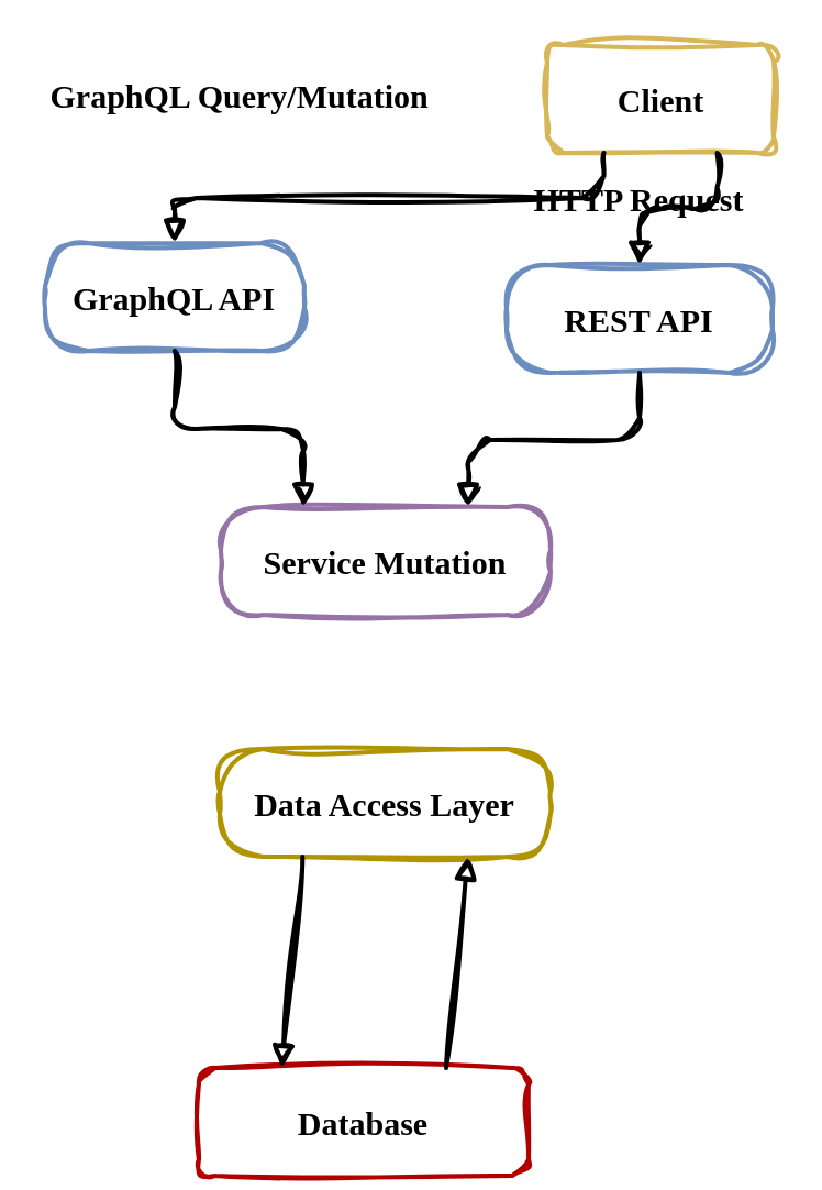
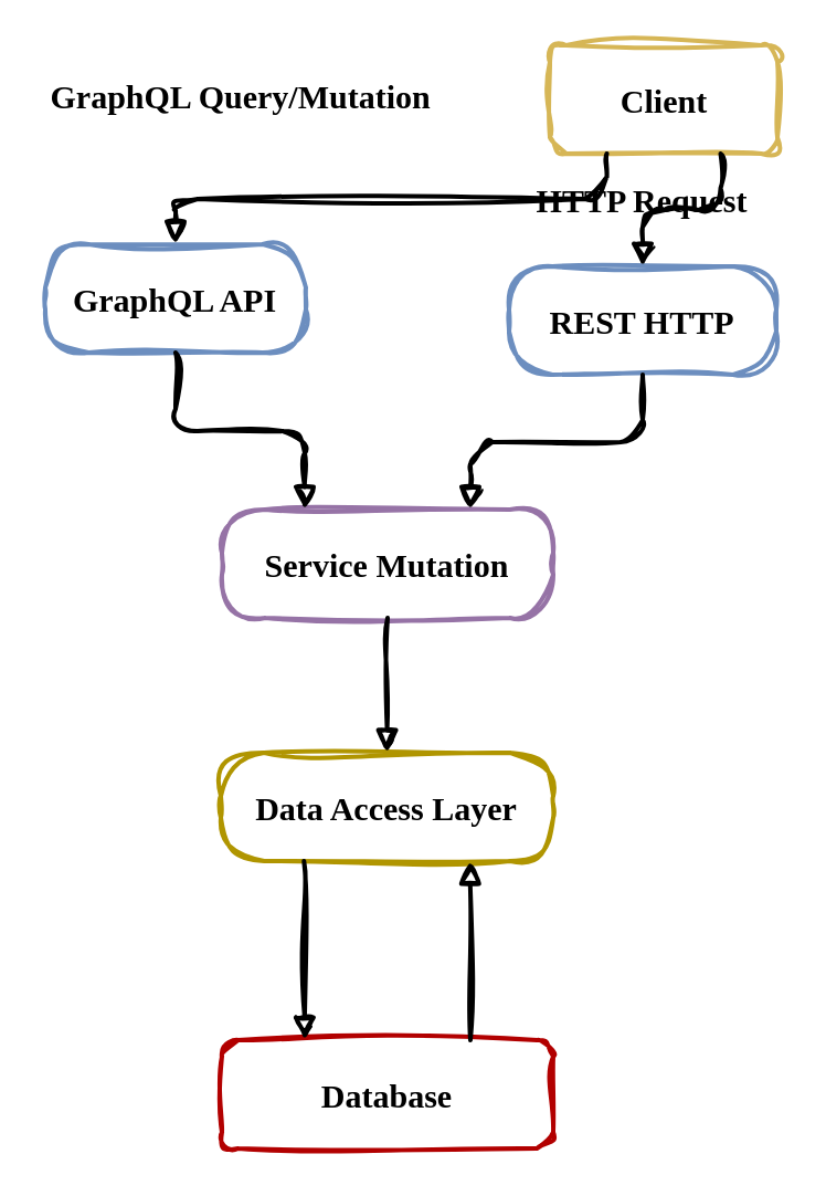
  <mxCell id="0" />
  <mxCell id="1" parent="0" />
  <mxCell id="2" value="Client" style="whiteSpace=wrap;strokeWidth=2;sketch=1;curveFitting=1;jiggle=2;rounded=1;labelBackgroundColor=none;fillColor=none;strokeColor=#d6b656;fontFamily=Architects Daughter;fontSize=15;fontSource=https%3A%2F%2Ffonts.googleapis.com%2Fcss%3Ffamily%3DArchitects%2BDaughter;fontStyle=1" vertex="1" parent="1"><mxGeometry x="248.5" y="20" width="103" height="49" as="geometry" /></mxCell>
  <mxCell id="3" value="GraphQL API" style="rounded=1;arcSize=40;strokeWidth=2;sketch=1;curveFitting=1;jiggle=2;labelBackgroundColor=none;fillColor=none;strokeColor=#6c8ebf;fontFamily=Architects Daughter;fontSize=15;fontSource=https%3A%2F%2Ffonts.googleapis.com%2Fcss%3Ffamily%3DArchitects%2BDaughter;fontStyle=1" vertex="1" parent="1"><mxGeometry x="20" y="110" width="118" height="49" as="geometry" /></mxCell>
- <mxCell id="4" value="REST API" style="rounded=1;arcSize=40;strokeWidth=2;sketch=1;curveFitting=1;jiggle=2;labelBackgroundColor=none;fillColor=none;strokeColor=#6c8ebf;fontFamily=Architects Daughter;fontSize=15;fontSource=https%3A%2F%2Ffonts.googleapis.com%2Fcss%3Ffamily%3DArchitects%2BDaughter;fontStyle=1" vertex="1" parent="1"><mxGeometry x="230" y="120" width="121" height="49" as="geometry" /></mxCell>
+ <mxCell id="4" value="REST HTTP" style="rounded=1;arcSize=40;strokeWidth=2;sketch=1;curveFitting=1;jiggle=2;labelBackgroundColor=none;fillColor=none;strokeColor=#6c8ebf;fontFamily=Architects Daughter;fontSize=15;fontSource=https%3A%2F%2Ffonts.googleapis.com%2Fcss%3Ffamily%3DArchitects%2BDaughter;fontStyle=1" vertex="1" parent="1"><mxGeometry x="230" y="120" width="121" height="49" as="geometry" /></mxCell>
  <mxCell id="5" value="Service Mutation" style="rounded=1;arcSize=40;strokeWidth=2;sketch=1;curveFitting=1;jiggle=2;labelBackgroundColor=none;fillColor=none;strokeColor=#9673a6;fontFamily=Architects Daughter;fontSize=15;fontSource=https%3A%2F%2Ffonts.googleapis.com%2Fcss%3Ffamily%3DArchitects%2BDaughter;fontStyle=1" vertex="1" parent="1"><mxGeometry x="100" y="230" width="150" height="49" as="geometry" /></mxCell>
  <mxCell id="6" value="Data Access Layer" style="rounded=1;arcSize=40;strokeWidth=2;sketch=1;curveFitting=1;jiggle=2;labelBackgroundColor=none;fillColor=none;fontColor=#000000;strokeColor=#B09500;fontFamily=Architects Daughter;fontSize=15;fontSource=https%3A%2F%2Ffonts.googleapis.com%2Fcss%3Ffamily%3DArchitects%2BDaughter;fontStyle=1" vertex="1" parent="1"><mxGeometry x="99.5" y="340" width="150.5" height="49" as="geometry" /></mxCell>
- <mxCell id="7" value="Database" style="whiteSpace=wrap;strokeWidth=2;rounded=1;labelBackgroundColor=none;fillColor=none;fontColor=#000000;strokeColor=#B20000;fontFamily=Architects Daughter;fontSize=15;labelBorderColor=none;textShadow=0;gradientColor=none;sketch=1;curveFitting=1;jiggle=2;fontSource=https%3A%2F%2Ffonts.googleapis.com%2Fcss%3Ffamily%3DArchitects%2BDaughter;fontStyle=1" vertex="1" parent="1"><mxGeometry x="90" y="485" width="150" height="49" as="geometry" /></mxCell>
+ <mxCell id="7" value="Database" style="whiteSpace=wrap;strokeWidth=2;rounded=1;labelBackgroundColor=none;fillColor=none;fontColor=#000000;strokeColor=#B20000;fontFamily=Architects Daughter;fontSize=15;labelBorderColor=none;textShadow=0;gradientColor=none;sketch=1;curveFitting=1;jiggle=2;fontSource=https%3A%2F%2Ffonts.googleapis.com%2Fcss%3Ffamily%3DArchitects%2BDaughter;fontStyle=1" vertex="1" parent="1"><mxGeometry x="100" y="470" width="150" height="49" as="geometry" /></mxCell>
  <mxCell id="8" value="GraphQL Query/Mutation" style="startArrow=none;endArrow=block;exitX=0.25;exitY=1;entryX=0.5;entryY=0;rounded=1;exitDx=0;exitDy=0;entryDx=0;entryDy=0;edgeStyle=orthogonalEdgeStyle;sketch=1;curveFitting=1;jiggle=2;labelBackgroundColor=none;fontColor=default;fontFamily=Architects Daughter;fontSize=15;strokeWidth=2;fontSource=https%3A%2F%2Ffonts.googleapis.com%2Fcss%3Ffamily%3DArchitects%2BDaughter;fontStyle=1" edge="1" parent="1" source="2" target="3"><mxGeometry x="0.596" y="-32" relative="1" as="geometry"><mxPoint x="3" y="-15" as="offset" /></mxGeometry></mxCell>
  <mxCell id="9" value="HTTP Request" style="startArrow=none;endArrow=block;entryX=0.5;entryY=0;rounded=1;exitX=0.75;exitY=1;exitDx=0;exitDy=0;entryDx=0;entryDy=0;edgeStyle=orthogonalEdgeStyle;sketch=1;curveFitting=1;jiggle=2;labelBackgroundColor=none;fontColor=default;fontFamily=Architects Daughter;fontSize=15;strokeWidth=2;fontSource=https%3A%2F%2Ffonts.googleapis.com%2Fcss%3Ffamily%3DArchitects%2BDaughter;fontStyle=1" edge="1" parent="1" source="2" target="4"><mxGeometry x="0.617" y="15" relative="1" as="geometry"><mxPoint x="210" y="70" as="sourcePoint" /><mxPoint x="-15" y="-14" as="offset" /></mxGeometry></mxCell>
  <mxCell id="10" value="" style="startArrow=none;endArrow=block;exitX=0.5;exitY=1;entryX=0.25;entryY=0;rounded=1;exitDx=0;exitDy=0;entryDx=0;entryDy=0;edgeStyle=orthogonalEdgeStyle;sketch=1;curveFitting=1;jiggle=2;labelBackgroundColor=none;fontColor=default;fontFamily=Architects Daughter;fontSize=15;strokeWidth=2;fontSource=https%3A%2F%2Ffonts.googleapis.com%2Fcss%3Ffamily%3DArchitects%2BDaughter;fontStyle=1" edge="1" parent="1" source="3" target="5"><mxGeometry relative="1" as="geometry" /></mxCell>
  <mxCell id="11" value="" style="startArrow=none;endArrow=block;exitX=0.5;exitY=1;entryX=0.75;entryY=0;rounded=1;entryDx=0;entryDy=0;exitDx=0;exitDy=0;edgeStyle=orthogonalEdgeStyle;sketch=1;curveFitting=1;jiggle=2;labelBackgroundColor=none;fontColor=default;fontFamily=Architects Daughter;fontSize=15;strokeWidth=2;fontSource=https%3A%2F%2Ffonts.googleapis.com%2Fcss%3Ffamily%3DArchitects%2BDaughter;fontStyle=1" edge="1" parent="1" source="4" target="5"><mxGeometry relative="1" as="geometry" /></mxCell>
+ <mxCell id="12" value="" style="startArrow=none;endArrow=block;exitX=0.5;exitY=1;entryX=0.5;entryY=0;rounded=1;entryDx=0;entryDy=0;exitDx=0;exitDy=0;sketch=1;curveFitting=1;jiggle=2;labelBackgroundColor=none;fontColor=default;fontFamily=Architects Daughter;fontSize=15;strokeWidth=2;fontSource=https%3A%2F%2Ffonts.googleapis.com%2Fcss%3Ffamily%3DArchitects%2BDaughter;fontStyle=1" edge="1" parent="1" source="5" target="6"><mxGeometry relative="1" as="geometry" /></mxCell>
  <mxCell id="13" value="" style="startArrow=none;endArrow=block;exitX=0.25;exitY=1;entryX=0.25;entryY=0;rounded=1;exitDx=0;exitDy=0;entryDx=0;entryDy=0;sketch=1;curveFitting=1;jiggle=2;labelBackgroundColor=none;fontColor=default;fontFamily=Architects Daughter;fontSize=15;strokeWidth=2;fontSource=https%3A%2F%2Ffonts.googleapis.com%2Fcss%3Ffamily%3DArchitects%2BDaughter;fontStyle=1" edge="1" parent="1" source="6" target="7"><mxGeometry relative="1" as="geometry" /></mxCell>
  <mxCell id="14" value="" style="startArrow=none;endArrow=block;exitX=0.75;exitY=0;entryX=0.75;entryY=1;rounded=1;entryDx=0;entryDy=0;exitDx=0;exitDy=0;sketch=1;curveFitting=1;jiggle=2;labelBackgroundColor=none;fontColor=default;fontFamily=Architects Daughter;fontSize=15;strokeWidth=2;fontSource=https%3A%2F%2Ffonts.googleapis.com%2Fcss%3Ffamily%3DArchitects%2BDaughter;fontStyle=1" edge="1" parent="1" source="7" target="6"><mxGeometry relative="1" as="geometry" /></mxCell>
